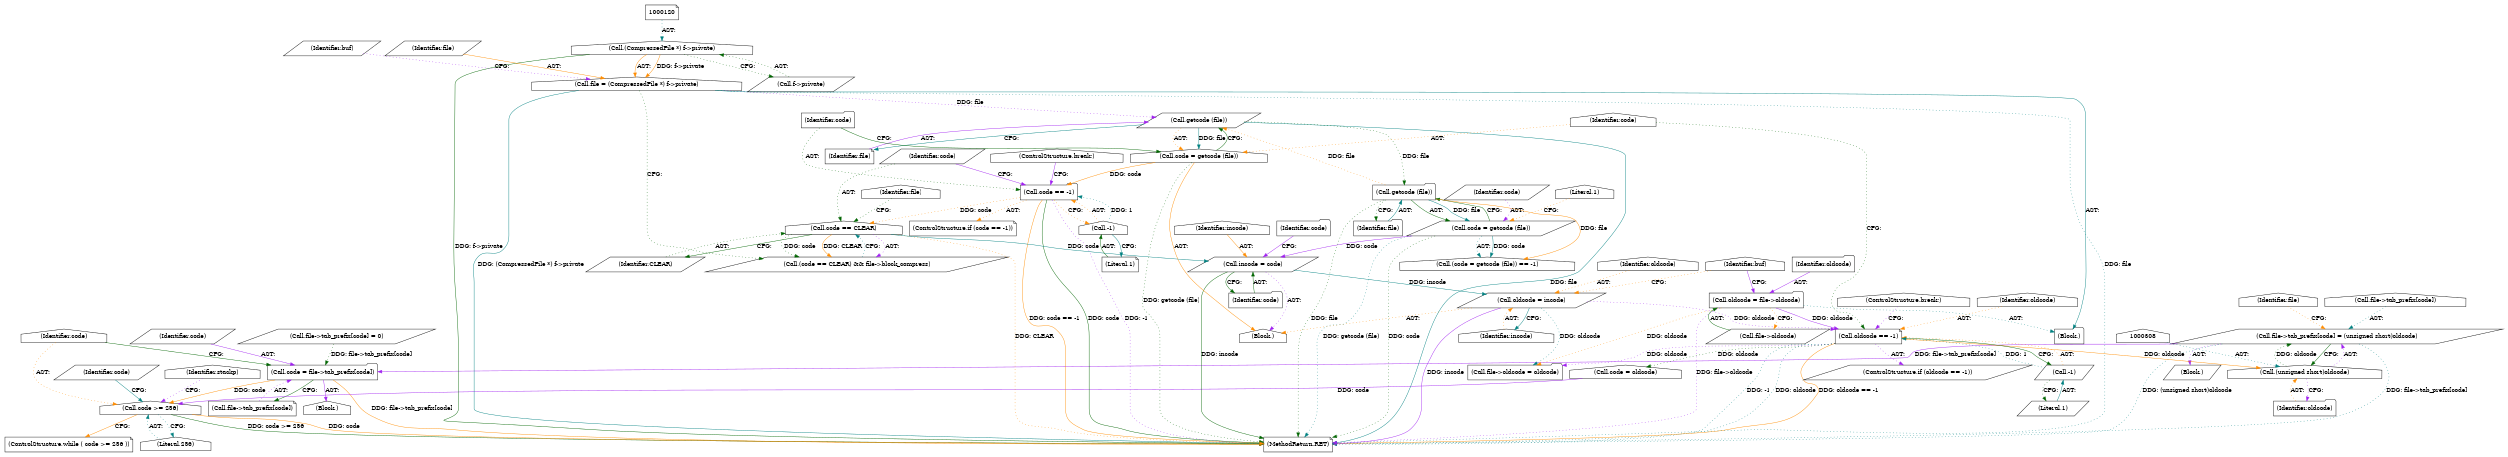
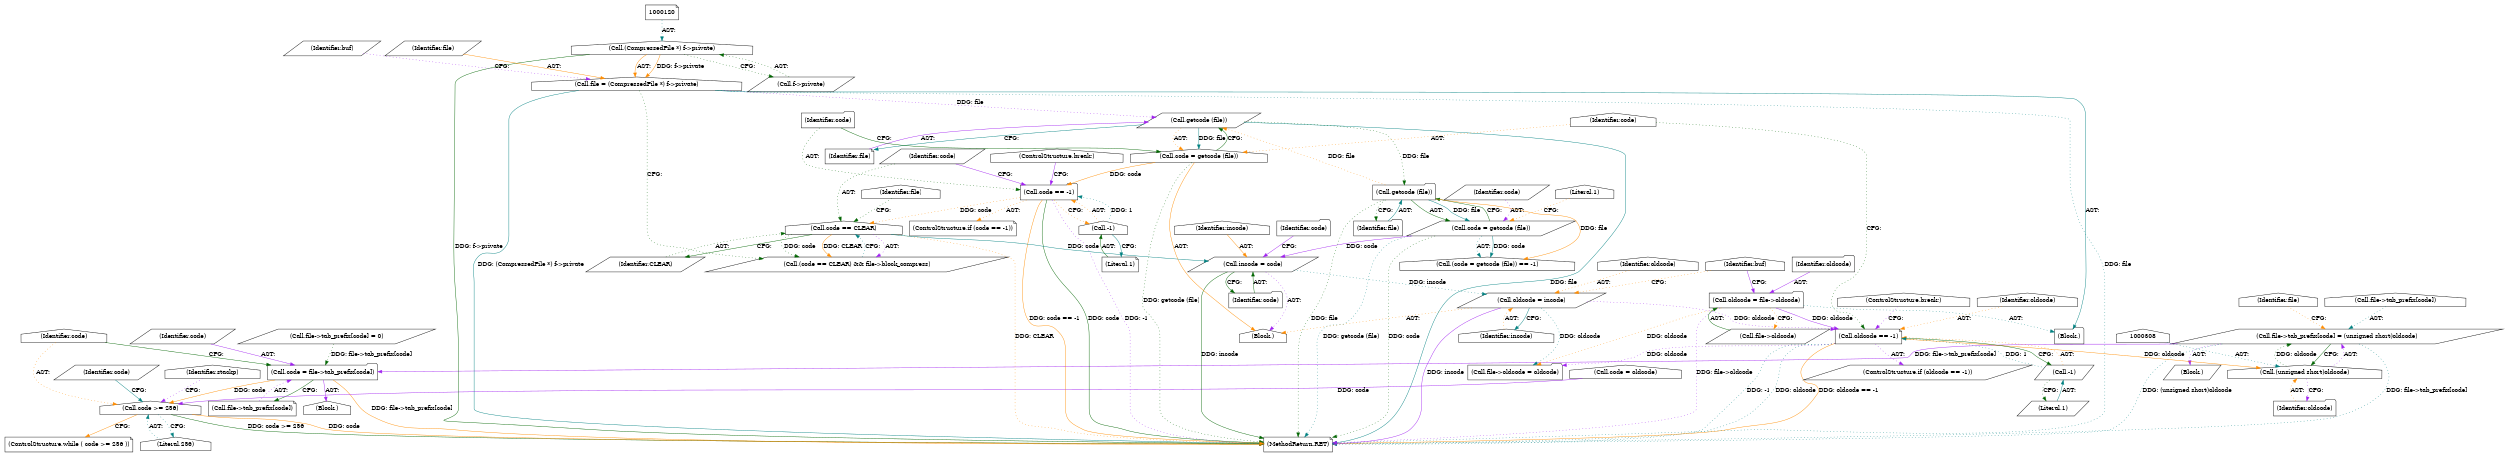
  digraph {
    node [shape=house]
    edge [color=darkgreen style=dotted]
    n1 [label="(Call,file->tab_prefix[code] = (unsigned short)oldcode)" shape=parallelogram]
    n2 [label="(Call,(unsigned short)oldcode)"]
    n3 [label="(Call,code = file->tab_prefix[code])" shape=folder]
    n4 [label="(Block,)" shape=parallelogram]
    n5 [label="(MethodReturn,RET)" shape=note]
    n6 [label="(Identifier,oldcode)" shape=folder]
    n7 [label="(Call,code >= 256)"]
    n8 [label="(Block,)"]
    n9 [label="(Call,file->tab_prefix[code])" shape=note]
    n10 [label="(Call,oldcode == -1)" shape=note]
    n11 [label="(Call,-1)" shape=parallelogram]
    n12 [label="(Call,file->oldcode = oldcode)" shape=folder]
    n13 [label="(Call,code = oldcode)"]
    n14 [label="(ControlStructure,if (oldcode == -1))" shape=parallelogram]
    n15 [label="(Literal,1)" shape=parallelogram]
    n16 [label="(Call,oldcode = incode)" shape=parallelogram]
    n17 [label="(Identifier,incode)"]
    n18 [label="(Block,)"]
    n19 [label="(Call,incode = code)" shape=parallelogram]
    n20 [label="(Identifier,code)" shape=folder]
    n21 [label="(Call,code = getcode (file))" shape=parallelogram]
    n22 [label="(Call,getcode (file))" shape=folder]
    n23 [label="(Call,(code = getcode (file)) == -1)"]
    n24 [label="(Call,getcode (file))" shape=parallelogram]
    n25 [label="(Identifier,file)" shape=folder]
    n26 [label="(Call,code = getcode (file))"]
    n27 [label="(Identifier,file)" shape=note]
    n28 [label="(Call,code == -1)" shape=folder]
    n29 [label="(Call,file = (CompressedFile *) f->private)"]
    n30 [label="(Block,)" shape=folder]
    n31 [label="(Call,(code == CLEAR) && file->block_compress)" shape=parallelogram]
    n32 [label="(Call,(CompressedFile *) f->private)"]
    n33 [label="(Call,f->private)" shape=parallelogram]
    n34 [label="(Call,code == CLEAR)"]
    n35 [label="(Identifier,CLEAR)" shape=parallelogram]
    n36 [label="(Call,-1)"]
    n37 [label="(ControlStructure,if (code == -1))" shape=note]
    n38 [label="(Literal,1)" shape=note]
    n39 [label="(Call,oldcode = file->oldcode)" shape=folder]
    n40 [label="(Call,file->oldcode)" shape=parallelogram]
    n41 [label="(ControlStructure,while ( code >= 256 ))" shape=note]
    n42 [label="(Literal,256)"]
    n43 [label="(Identifier,code)" shape=folder]
    n44 [label="(Identifier,buf)"]
    n45 [label="(Identifier,code)" shape=parallelogram]
    n46 [label="(Identifier,incode)"]
    n47 [label="(Identifier,file)" shape=parallelogram]
    n48 [label="(Identifier,code)"]
    n49 [label="(Identifier,code)"]
    n50 [label="(Identifier,oldcode)"]
    n51 [label="(Identifier,stackp)"]
    n52 [label="(Identifier,code)" shape=parallelogram]
    n53 [label="(Identifier,oldcode)" shape=folder]
    n54 [label="(Literal,1)"]
    n55 [label="(Identifier,code)" shape=parallelogram]
    n56 [label="(Identifier,file)"]
    n57 [label="(ControlStructure,break;)"]
    n58 [label="(Identifier,file)"]
    n59 [label="(Identifier,buf)" shape=parallelogram]
    n60 [label="(Identifier,code)" shape=folder]
    n61 [label="(Identifier,oldcode)"]
    n62 [label="(Call,file->tab_prefix[code])"]
    n63 [label="(ControlStructure,break;)"]
    n64 [label="(Call,file->tab_prefix[code] = 0)" shape=parallelogram]
    n65 [label="(Identifier,code)" shape=parallelogram]
    1000308
    1000120 [shape=note]
    n1 -> n2 [label="CFG: " style=solid]
    n1 -> n3 [color=purple label="DDG: file->tab_prefix[code]" style=solid]
    n1 -> n4 [color=purple label="AST: "]
    n1 -> n5 [color=teal label="DDG: (unsigned short)oldcode"]
    n1 -> n5 [color=teal label="DDG: file->tab_prefix[code]"]
    n2 -> n1 [color=purple label="AST: "]
    n2 -> n1 [label="DDG: oldcode"]
    n2 -> n6 [color=purple label="CFG: "]
    n3 -> n5 [color=darkorange label="DDG: file->tab_prefix[code]" style=solid]
    n3 -> n7 [color=darkorange label="DDG: code" style=solid]
    n3 -> n8 [color=purple label="AST: " style=solid]
    n3 -> n9 [label="CFG: " style=solid]
    n6 -> n2 [color=darkorange label="AST: "]
    n7 -> n5 [label="DDG: code >= 256" style=solid]
    n7 -> n5 [color=darkorange label="DDG: code" style=solid]
    n7 -> n41 [color=darkorange label="CFG: " style=solid]
    n7 -> n42 [color=teal label="CFG: "]
    n9 -> n3 [color=purple label="AST: "]
    n10 -> n2 [color=darkorange label="DDG: oldcode" style=solid]
    n10 -> n5 [color=teal label="DDG: -1"]
    n10 -> n5 [color=teal label="DDG: oldcode"]
    n10 -> n5 [color=darkorange label="DDG: oldcode == -1" style=solid]
    n10 -> n11 [label="CFG: " style=solid]
    n10 -> n12 [color=purple label="DDG: oldcode"]
-   n10 -> n13 [label="DDG: oldcode"]
    n10 -> n14 [color=purple label="AST: "]
    n11 -> n10 [color=darkorange label="AST: "]
    n11 -> n10 [color=teal label="DDG: 1"]
    n11 -> n15 [label="CFG: "]
    n13 -> n7 [color=purple label="DDG: code" style=solid]
    n15 -> n11 [color=teal label="AST: " style=solid]
    n16 -> n5 [color=purple label="DDG: incode" style=solid]
    n16 -> n10 [color=purple label="DDG: oldcode"]
    n16 -> n12 [color=teal label="DDG: oldcode"]
    n16 -> n17 [color=teal label="CFG: " style=solid]
    n16 -> n18 [color=darkorange label="AST: "]
    n17 -> n16 [color=darkorange label="AST: "]
    n19 -> n5 [label="DDG: incode" style=solid]
-   n19 -> n16 [color=teal label="DDG: incode" style=solid]
+   n19 -> n16 [color=teal label="DDG: incode"]
    n19 -> n18 [color=purple label="AST: "]
    n19 -> n20 [label="CFG: " style=solid]
    n20 -> n19 [label="AST: " style=solid]
    n21 -> n5 [color=teal label="DDG: getcode (file)"]
    n21 -> n5 [label="DDG: code"]
    n21 -> n19 [color=purple label="DDG: code" style=solid]
    n21 -> n22 [label="CFG: " style=solid]
    n21 -> n23 [color=teal label="AST: "]
    n21 -> n23 [color=teal label="DDG: code" style=solid]
    n22 -> n5 [label="DDG: file"]
    n22 -> n21 [label="AST: " style=solid]
    n22 -> n21 [color=teal label="DDG: file" style=solid]
    n22 -> n23 [color=darkorange label="DDG: file" style=solid]
    n22 -> n24 [color=darkorange label="DDG: file"]
    n22 -> n25 [label="CFG: "]
    n24 -> n5 [color=teal label="DDG: file" style=solid]
    n24 -> n22 [label="DDG: file"]
    n24 -> n26 [color=darkorange label="AST: "]
    n24 -> n26 [color=teal label="DDG: file" style=solid]
    n24 -> n27 [color=teal label="CFG: " style=solid]
    n25 -> n22 [color=teal label="AST: " style=solid]
    n26 -> n5 [label="DDG: getcode (file)"]
    n26 -> n18 [color=darkorange label="AST: " style=solid]
    n26 -> n24 [label="CFG: " style=solid]
    n26 -> n28 [color=darkorange label="DDG: code" style=solid]
    n27 -> n24 [color=purple label="AST: " style=solid]
    n28 -> n5 [color=darkorange label="DDG: code == -1" style=solid]
    n28 -> n5 [label="DDG: code" style=solid]
    n28 -> n5 [color=purple label="DDG: -1"]
    n28 -> n34 [color=darkorange label="DDG: code"]
    n28 -> n36 [color=darkorange label="CFG: "]
    n28 -> n37 [color=darkorange label="AST: "]
    n29 -> n5 [color=teal label="DDG: file"]
    n29 -> n5 [color=teal label="DDG: (CompressedFile *) f->private" style=solid]
    n29 -> n24 [color=purple label="DDG: file"]
    n29 -> n30 [color=teal label="AST: " style=solid]
    n29 -> n31 [label="CFG: "]
    n31 -> n34 [color=teal label="CFG: "]
    n32 -> n5 [label="DDG: f->private" style=solid]
    n32 -> n29 [color=darkorange label="AST: " style=solid]
    n32 -> n29 [color=darkorange label="DDG: f->private" style=solid]
    n32 -> n33 [label="CFG: "]
    n33 -> n32 [label="AST: "]
    n34 -> n5 [color=darkorange label="DDG: CLEAR"]
    n34 -> n19 [color=teal label="DDG: code" style=solid]
    n34 -> n31 [color=purple label="AST: "]
    n34 -> n31 [label="DDG: code"]
    n34 -> n31 [color=darkorange label="DDG: CLEAR" style=solid]
    n34 -> n35 [label="CFG: " style=solid]
    n35 -> n34 [label="AST: "]
    n36 -> n28 [color=darkorange label="AST: "]
    n36 -> n28 [color=teal label="DDG: 1"]
    n36 -> n38 [color=teal label="CFG: " style=solid]
    n38 -> n36 [label="AST: " style=solid]
    n39 -> n5 [color=purple label="DDG: file->oldcode"]
    n39 -> n10 [color=purple label="DDG: oldcode" style=solid]
    n39 -> n12 [color=darkorange label="DDG: oldcode"]
    n39 -> n30 [color=teal label="AST: "]
    n39 -> n40 [color=darkorange label="CFG: "]
    n40 -> n39 [label="AST: " style=solid]
    n42 -> n7 [color=teal label="AST: "]
    n43 -> n19 [color=purple label="CFG: " style=solid]
    n44 -> n16 [color=darkorange label="CFG: "]
    n44 -> n39 [color=purple label="CFG: " style=solid]
    n45 -> n21 [color=purple label="AST: "]
    n46 -> n19 [color=darkorange label="AST: " style=solid]
    n47 -> n29 [color=darkorange label="AST: " style=solid]
    n48 -> n10 [label="CFG: "]
    n48 -> n26 [color=darkorange label="AST: "]
    n49 -> n3 [label="CFG: " style=solid]
    n49 -> n7 [color=darkorange label="AST: "]
    n50 -> n16 [color=darkorange label="AST: "]
    n51 -> n7 [color=purple label="CFG: "]
    n52 -> n3 [color=purple label="AST: " style=solid]
    n53 -> n39 [color=purple label="AST: " style=solid]
    n54 -> n21 [color=darkorange label="CFG: "]
    n55 -> n28 [color=purple label="CFG: " style=solid]
    n55 -> n34 [label="AST: "]
    n56 -> n1 [color=darkorange label="CFG: "]
    n57 -> n10 [color=purple label="CFG: "]
    n58 -> n34 [label="CFG: "]
    n59 -> n29 [color=purple label="CFG: "]
    n60 -> n26 [label="CFG: " style=solid]
    n60 -> n28 [label="AST: "]
    n61 -> n10 [color=darkorange label="AST: "]
    n62 -> n1 [color=teal label="AST: "]
    n63 -> n28 [color=purple label="CFG: " style=solid]
    n64 -> n3 [label="DDG: file->tab_prefix[code]"]
    n65 -> n7 [color=teal label="CFG: " style=solid]
    1000308 -> n2 [color=teal label="AST: "]
    1000120 -> n32 [color=teal label="AST: "]
  }
